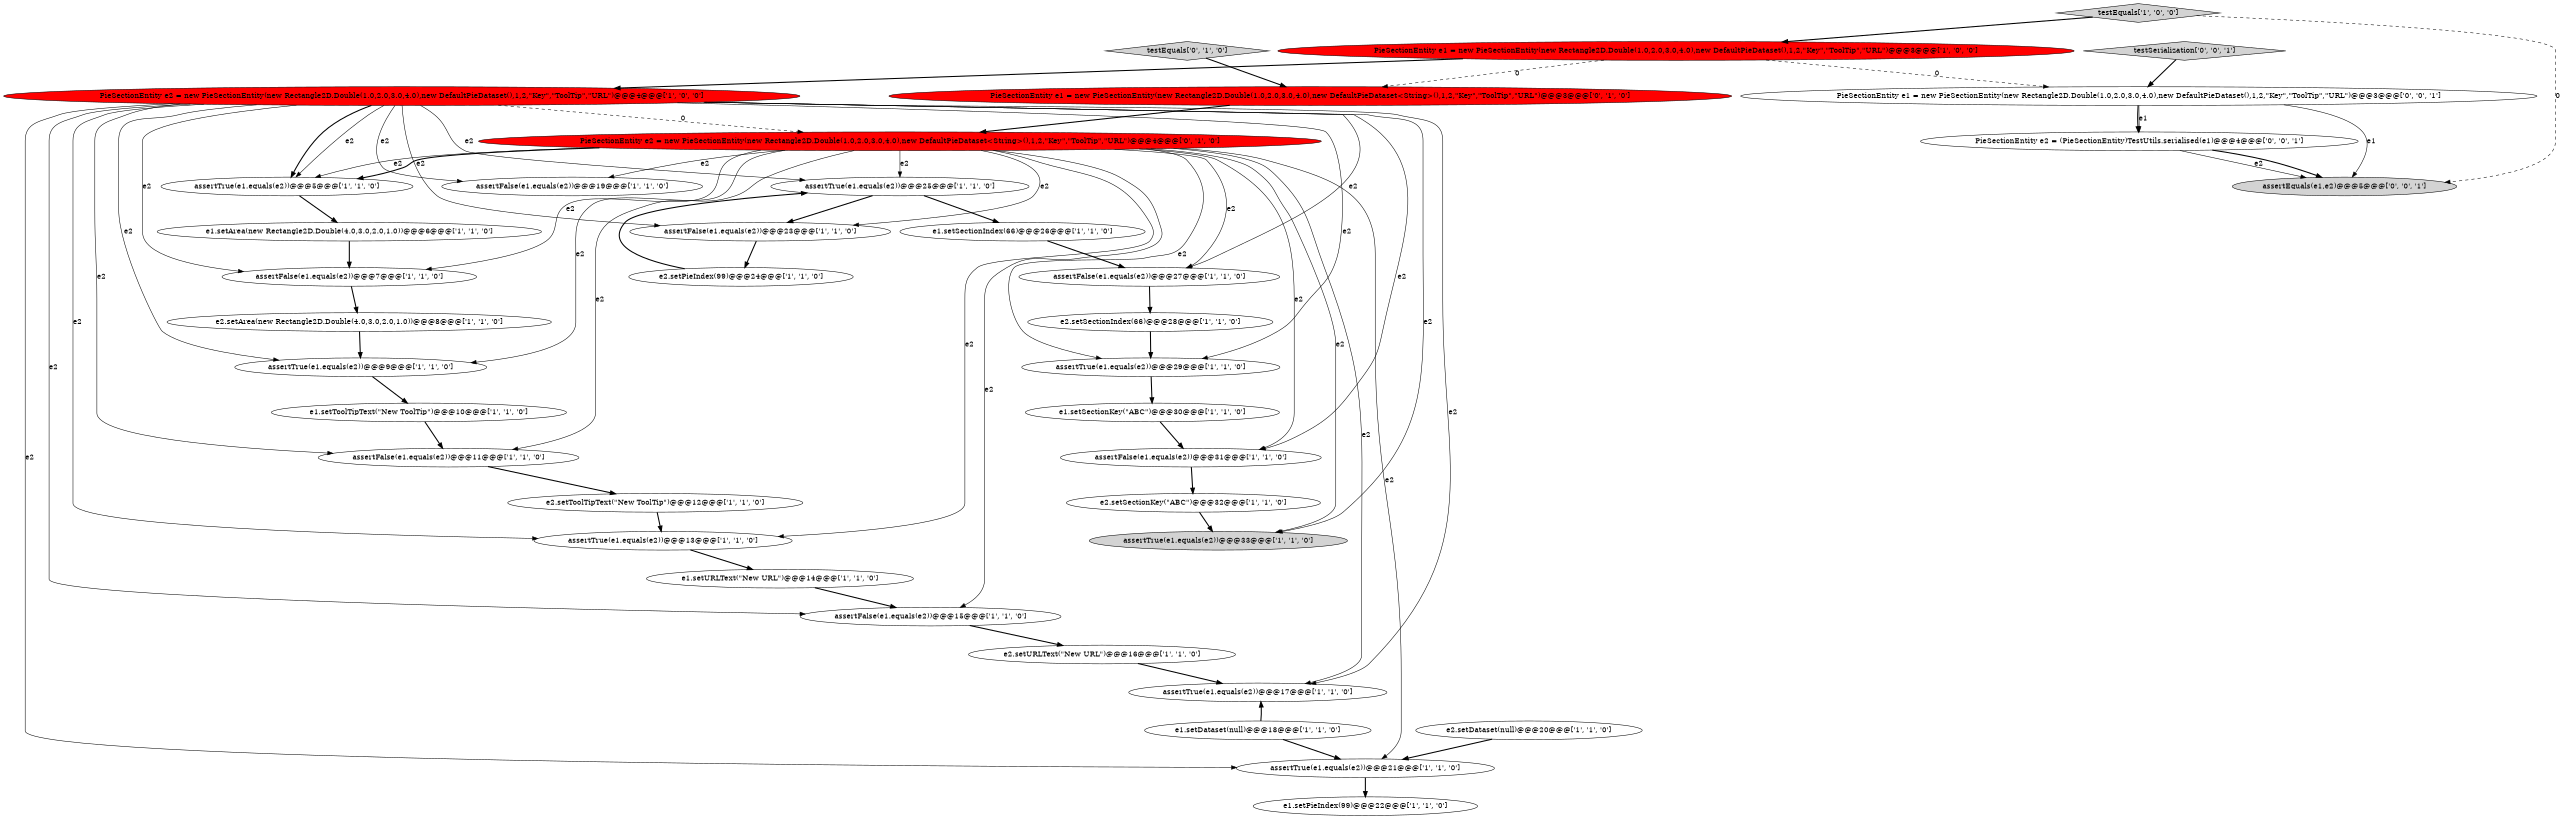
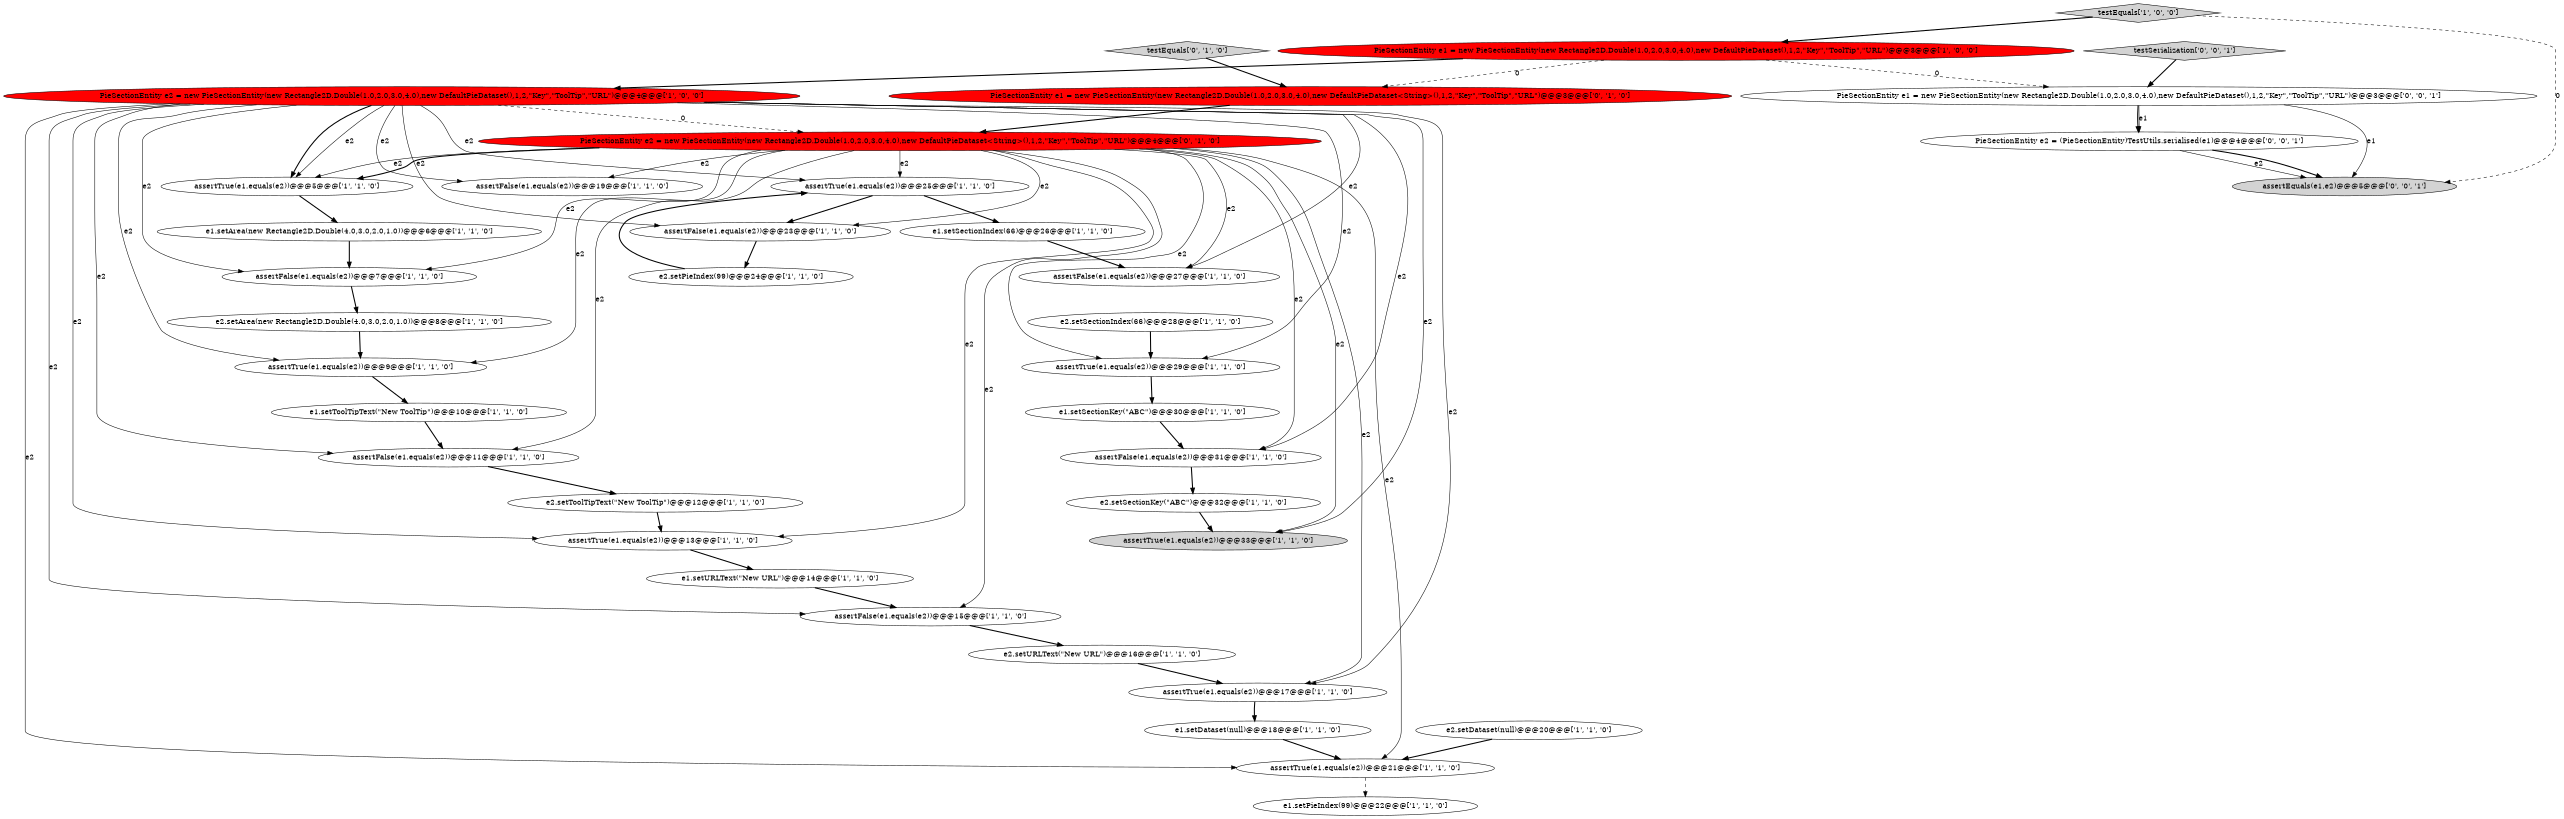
  digraph {
    node [fillcolor=white shape=ellipse style=filled]
    edge [style=bold]
    n1 [label="e1.setURLText(\"New URL\")@@@14@@@['1', '1', '0']"]
    n2 [label="assertFalse(e1.equals(e2))@@@15@@@['1', '1', '0']"]
    n3 [label="e2.setURLText(\"New URL\")@@@16@@@['1', '1', '0']"]
    n4 [label="assertTrue(e1.equals(e2))@@@17@@@['1', '1', '0']"]
    n5 [label="assertFalse(e1.equals(e2))@@@31@@@['1', '1', '0']"]
    n6 [label="e2.setSectionKey(\"ABC\")@@@32@@@['1', '1', '0']"]
    n7 [fillcolor=lightgray label="assertTrue(e1.equals(e2))@@@33@@@['1', '1', '0']"]
    n8 [fillcolor=red label="PieSectionEntity e1 = new PieSectionEntity(new Rectangle2D.Double(1.0,2.0,3.0,4.0),new DefaultPieDataset(),1,2,\"Key\",\"ToolTip\",\"URL\")@@@3@@@['1', '0', '0']"]
    n9 [label="PieSectionEntity e1 = new PieSectionEntity(new Rectangle2D.Double(1.0,2.0,3.0,4.0),new DefaultPieDataset(),1,2,\"Key\",\"ToolTip\",\"URL\")@@@3@@@['0', '0', '1']"]
    n10 [fillcolor=red label="PieSectionEntity e1 = new PieSectionEntity(new Rectangle2D.Double(1.0,2.0,3.0,4.0),new DefaultPieDataset<String>(),1,2,\"Key\",\"ToolTip\",\"URL\")@@@3@@@['0', '1', '0']"]
    n11 [fillcolor=red label="PieSectionEntity e2 = new PieSectionEntity(new Rectangle2D.Double(1.0,2.0,3.0,4.0),new DefaultPieDataset(),1,2,\"Key\",\"ToolTip\",\"URL\")@@@4@@@['1', '0', '0']"]
    n12 [label="PieSectionEntity e2 = (PieSectionEntity)TestUtils.serialised(e1)@@@4@@@['0', '0', '1']"]
    n13 [fillcolor=lightgray label="assertEquals(e1,e2)@@@5@@@['0', '0', '1']"]
    n14 [fillcolor=red label="PieSectionEntity e2 = new PieSectionEntity(new Rectangle2D.Double(1.0,2.0,3.0,4.0),new DefaultPieDataset<String>(),1,2,\"Key\",\"ToolTip\",\"URL\")@@@4@@@['0', '1', '0']"]
    n15 [label="assertFalse(e1.equals(e2))@@@11@@@['1', '1', '0']"]
    n16 [label="assertFalse(e1.equals(e2))@@@19@@@['1', '1', '0']"]
    n17 [label="assertFalse(e1.equals(e2))@@@27@@@['1', '1', '0']"]
    n18 [label="assertTrue(e1.equals(e2))@@@21@@@['1', '1', '0']"]
    n19 [label="assertTrue(e1.equals(e2))@@@13@@@['1', '1', '0']"]
    n20 [label="assertTrue(e1.equals(e2))@@@25@@@['1', '1', '0']"]
    n21 [label="assertFalse(e1.equals(e2))@@@7@@@['1', '1', '0']"]
    n22 [label="assertTrue(e1.equals(e2))@@@29@@@['1', '1', '0']"]
    n23 [label="assertTrue(e1.equals(e2))@@@9@@@['1', '1', '0']"]
    n24 [label="assertFalse(e1.equals(e2))@@@23@@@['1', '1', '0']"]
    n25 [label="assertTrue(e1.equals(e2))@@@5@@@['1', '1', '0']"]
    n26 [label="e2.setToolTipText(\"New ToolTip\")@@@12@@@['1', '1', '0']"]
    n27 [label="e1.setDataset(null)@@@18@@@['1', '1', '0']"]
    n28 [label="e2.setDataset(null)@@@20@@@['1', '1', '0']"]
    n29 [label="e2.setSectionIndex(66)@@@28@@@['1', '1', '0']"]
    n30 [label="e1.setPieIndex(99)@@@22@@@['1', '1', '0']"]
    n31 [label="e2.setPieIndex(99)@@@24@@@['1', '1', '0']"]
    n32 [label="e1.setSectionIndex(66)@@@26@@@['1', '1', '0']"]
    n33 [label="e1.setArea(new Rectangle2D.Double(4.0,3.0,2.0,1.0))@@@6@@@['1', '1', '0']"]
    n34 [label="e2.setArea(new Rectangle2D.Double(4.0,3.0,2.0,1.0))@@@8@@@['1', '1', '0']"]
    n35 [label="e1.setSectionKey(\"ABC\")@@@30@@@['1', '1', '0']"]
    n36 [label="e1.setToolTipText(\"New ToolTip\")@@@10@@@['1', '1', '0']"]
    n37 [fillcolor=lightgray label="testEquals['0', '1', '0']" shape=diamond]
    n38 [fillcolor=lightgray label="testSerialization['0', '0', '1']" shape=diamond]
    n39 [fillcolor=lightgray label="testEquals['1', '0', '0']" shape=diamond]
    n1 -> n2
    n2 -> n3
    n3 -> n4
-   n27 -> n4
+   n4 -> n27
    n5 -> n6
    n6 -> n7
    n8 -> n9 [label=0 style=dashed]
    n8 -> n10 [label=0 style=dashed]
    n8 -> n11
    n9 -> n12 [label=e1 style=solid]
    n9 -> n12
    n9 -> n13 [label=e1 style=solid]
    n10 -> n14
    n11 -> n2 [label=e2 style=solid]
    n11 -> n4 [label=e2 style=solid]
    n11 -> n5 [label=e2 style=solid]
    n11 -> n7 [label=e2 style=solid]
    n11 -> n14 [label=0 style=dashed]
    n11 -> n15 [label=e2 style=solid]
    n11 -> n16 [label=e2 style=solid]
    n11 -> n17 [label=e2 style=solid]
    n11 -> n18 [label=e2 style=solid]
    n11 -> n19 [label=e2 style=solid]
    n11 -> n20 [label=e2 style=solid]
    n11 -> n21 [label=e2 style=solid]
    n11 -> n22 [label=e2 style=solid]
    n11 -> n23 [label=e2 style=solid]
    n11 -> n24 [label=e2 style=solid]
    n11 -> n25 [label=e2 style=solid]
    n11 -> n25
    n12 -> n13 [label=e2 style=solid]
    n12 -> n13
    n14 -> n2 [label=e2 style=solid]
    n14 -> n4 [label=e2 style=solid]
    n14 -> n5 [label=e2 style=solid]
    n14 -> n7 [label=e2 style=solid]
    n14 -> n15 [label=e2 style=solid]
    n14 -> n16 [label=e2 style=solid]
    n14 -> n17 [label=e2 style=solid]
    n14 -> n18 [label=e2 style=solid]
    n14 -> n19 [label=e2 style=solid]
    n14 -> n20 [label=e2 style=solid]
    n14 -> n21 [label=e2 style=solid]
    n14 -> n22 [label=e2 style=solid]
    n14 -> n23 [label=e2 style=solid]
    n14 -> n24 [label=e2 style=solid]
    n14 -> n25 [label=e2 style=solid]
    n14 -> n25
    n15 -> n26
-   n17 -> n29
-   n18 -> n30
+   n18 -> n30 [style=dashed]
    n19 -> n1
    n20 -> n24
    n20 -> n32
    n21 -> n34
    n22 -> n35
    n23 -> n36
    n24 -> n31
    n25 -> n33
    n26 -> n19
    n27 -> n18
    n28 -> n18
    n29 -> n22
    n31 -> n20
    n32 -> n17
    n33 -> n21
    n34 -> n23
    n35 -> n5
    n36 -> n15
    n37 -> n10
    n38 -> n9
    n39 -> n8
    n39 -> n13 [label=0 style=dashed]
  }
